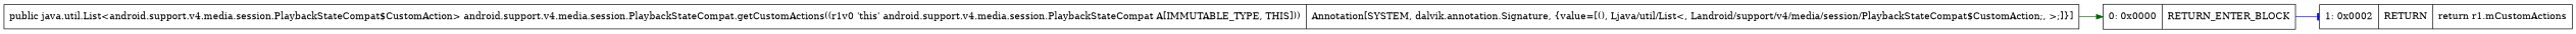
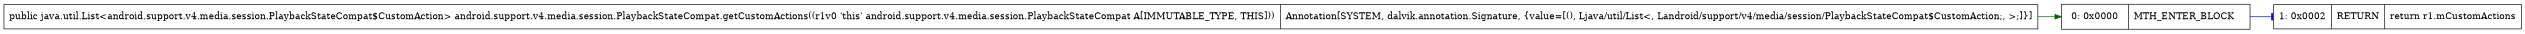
  digraph {
    rankdir=LR
    node [shape=record]
-   n1 [label="{0\:\ 0x0000|RETURN_ENTER_BLOCK\l}"]
+   n1 [label="{0\:\ 0x0000|MTH_ENTER_BLOCK\l}"]
    n2 [label="{1\:\ 0x0002|RETURN\l|return r1.mCustomActions\l}"]
    n3 [label="{public java.util.List\<android.support.v4.media.session.PlaybackStateCompat$CustomAction\> android.support.v4.media.session.PlaybackStateCompat.getCustomActions((r1v0 'this' android.support.v4.media.session.PlaybackStateCompat A[IMMUTABLE_TYPE, THIS]))  | Annotation[SYSTEM, dalvik.annotation.Signature, \{value=[(), Ljava\/util\/List\<, Landroid\/support\/v4\/media\/session\/PlaybackStateCompat$CustomAction;, \>;]\}]\l}"]
    n1 -> n2 [color=blue arrowhead=tee]
    n3 -> n1 [color=darkgreen arrowhead=normal]
  }
